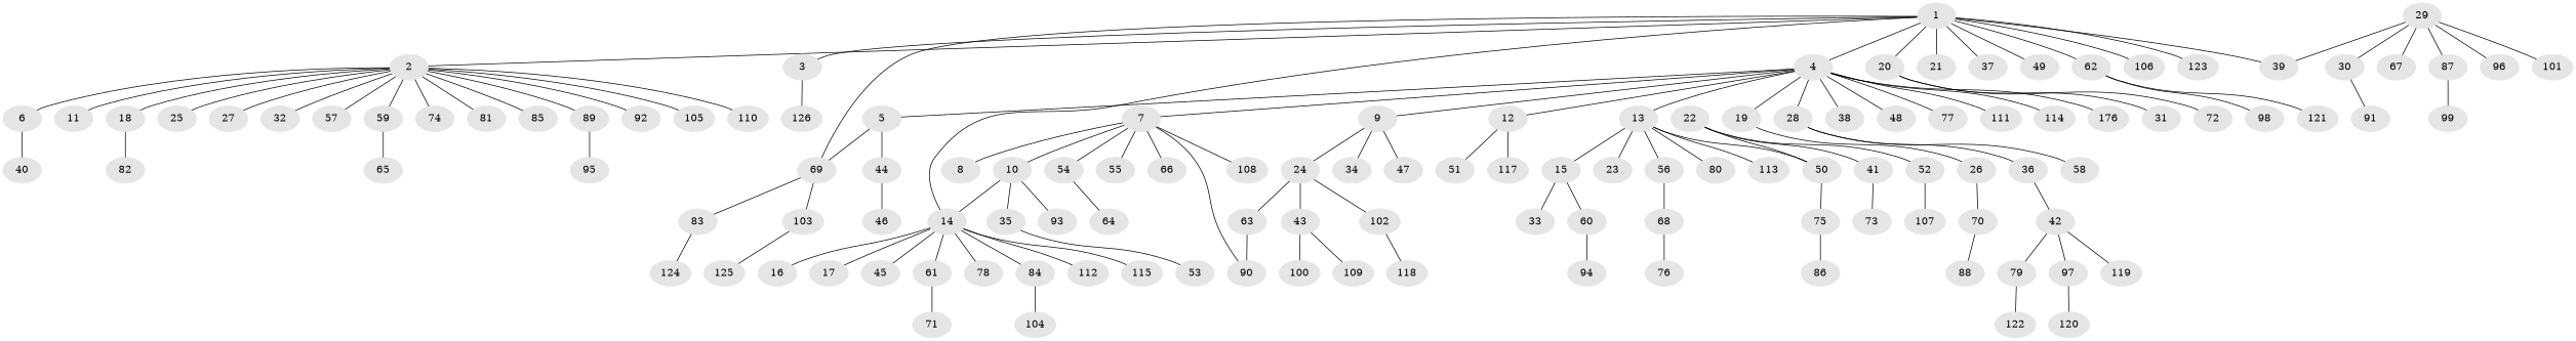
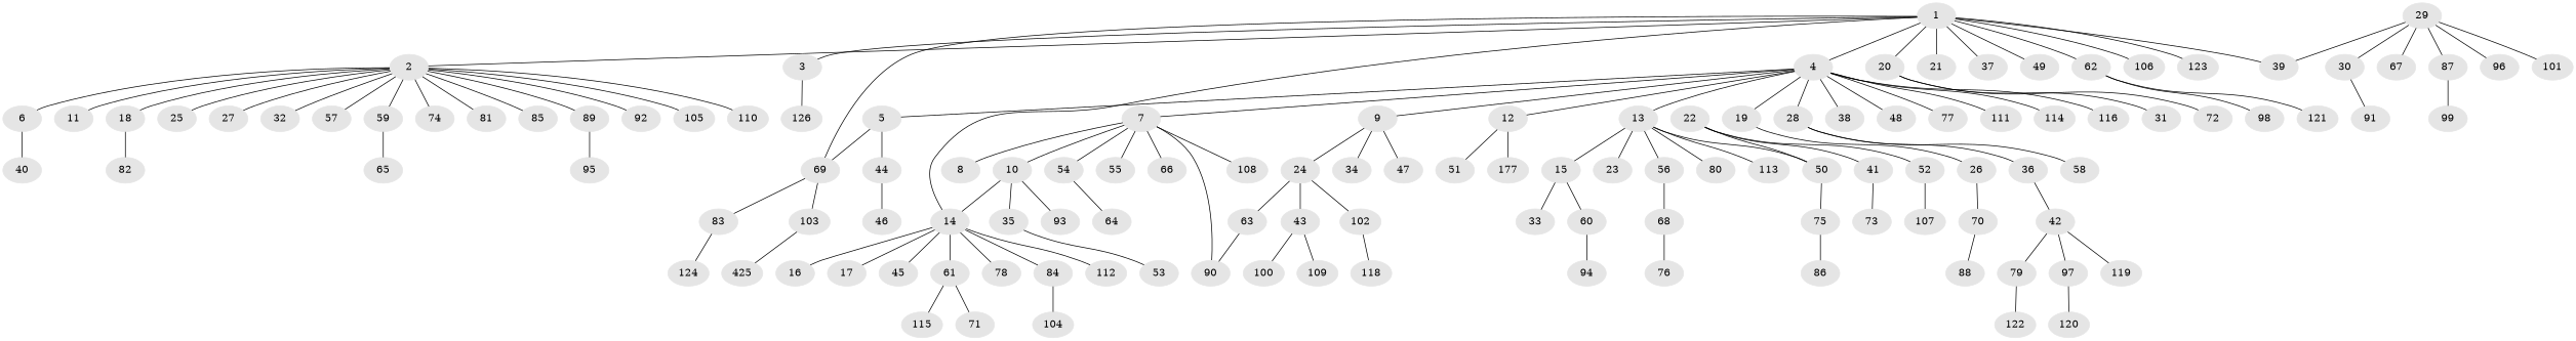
  graph {
    node [color=gray90 style=filled]
    1
    2
    3
    4
    14
    20
    21
    37
    49
    62
    69
    106
    123
    39
    6
    11
    18
    25
    27
    32
    57
    59
    74
    81
    85
    89
    92
    105
    110
    126
    5
    7
    9
    12
    13
    19
    28
    38
    48
    77
    111
    114
-   116 [label=176]
+   116
    16
    17
    45
    61
    78
    84
    112
    115
    31
    72
    29
    30
    67
    87
    96
    101
    98
    121
    83
    103
    40
    82
    65
    95
    44
    8
    10
    54
    55
    66
    90
    108
    24
    34
    47
    51
-   117
+   117 [label=177]
    15
    23
    56
    80
    113
    50
    26
    36
    58
    46
    35
    93
    64
    43
    63
    102
    53
    33
    60
    22
    41
    52
    68
    71
    104
    94
    70
    73
    75
    107
    100
    109
    118
    42
    79
    97
    119
    88
    91
    99
    122
    120
    86
    76
    124
-   125
+   125 [label=425]
    1 -- 2
    1 -- 3
    1 -- 4
    1 -- 14
    1 -- 20
    1 -- 21
    1 -- 37
    1 -- 49
    1 -- 62
    1 -- 69
    1 -- 106
    1 -- 123
    1 -- 39
    2 -- 6
    2 -- 11
    2 -- 18
    2 -- 25
    2 -- 27
    2 -- 32
    2 -- 57
    2 -- 59
    2 -- 74
    2 -- 81
    2 -- 85
    2 -- 89
    2 -- 92
    2 -- 105
    2 -- 110
    3 -- 126
    4 -- 5
    4 -- 7
    4 -- 9
    4 -- 12
    4 -- 13
    4 -- 19
    4 -- 28
    4 -- 38
    4 -- 48
    4 -- 77
    4 -- 111
    4 -- 114
    4 -- 116
    14 -- 16
    14 -- 17
    14 -- 45
    14 -- 61
    14 -- 78
    14 -- 84
    14 -- 112
-   14 -- 115
+   61 -- 115
    20 -- 31
    20 -- 72
    62 -- 98
    62 -- 121
    69 -- 83
    69 -- 103
    6 -- 40
    18 -- 82
    59 -- 65
    89 -- 95
    5 -- 69
    5 -- 44
    7 -- 8
    7 -- 10
    7 -- 54
    7 -- 55
    7 -- 66
    7 -- 90
    7 -- 108
    9 -- 24
    9 -- 34
    9 -- 47
    12 -- 51
    12 -- 117
    13 -- 15
    13 -- 23
    13 -- 56
    13 -- 80
    13 -- 113
    13 -- 50
    19 -- 26
    28 -- 36
    28 -- 58
    61 -- 71
    84 -- 104
    29 -- 39
    29 -- 30
    29 -- 67
    29 -- 87
    29 -- 96
    29 -- 101
    30 -- 91
    87 -- 99
    83 -- 124
    103 -- 125
    44 -- 46
    10 -- 14
    10 -- 35
    10 -- 93
    54 -- 64
    24 -- 43
    24 -- 63
    24 -- 102
    15 -- 33
    15 -- 60
    56 -- 68
    50 -- 75
    26 -- 70
    36 -- 42
    35 -- 53
    43 -- 100
    43 -- 109
    63 -- 90
    102 -- 118
    60 -- 94
    22 -- 50
    22 -- 41
    22 -- 52
    41 -- 73
    52 -- 107
    68 -- 76
    70 -- 88
    75 -- 86
    42 -- 79
    42 -- 97
    42 -- 119
    79 -- 122
    97 -- 120
  }
